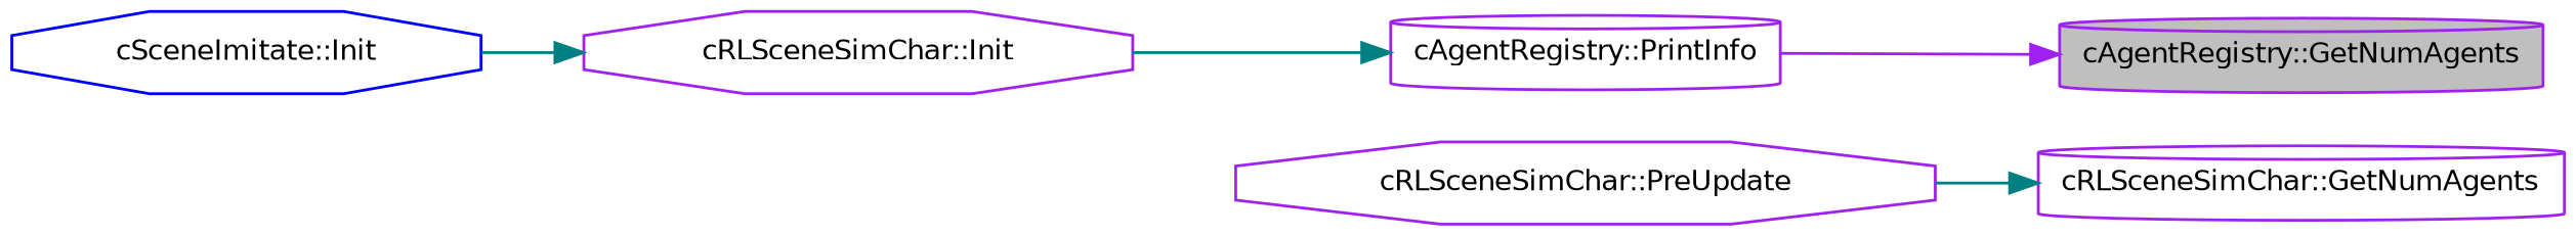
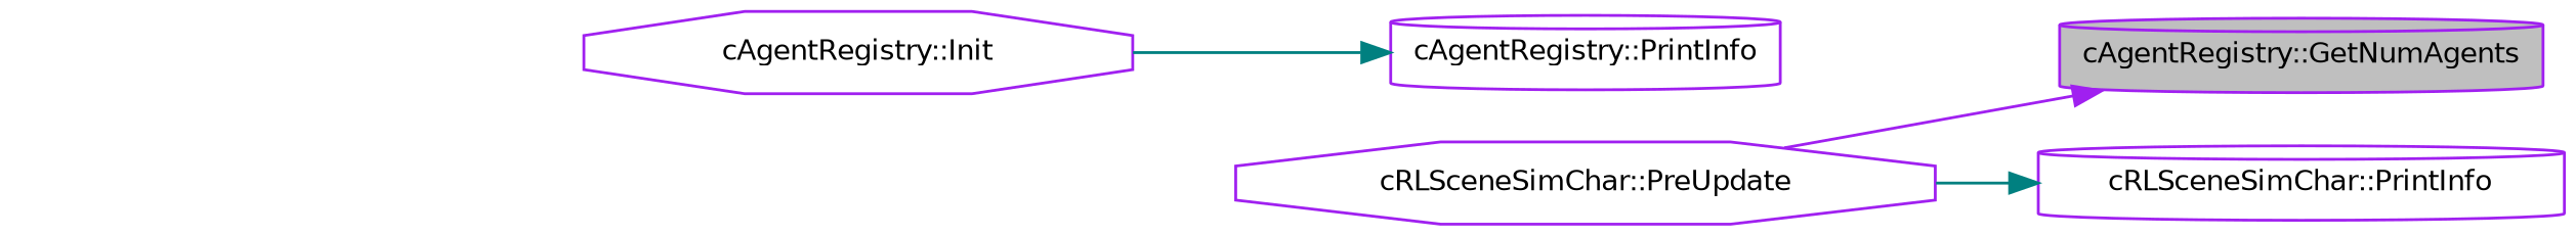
  digraph {
    rankdir=RL
    node [color=purple fillcolor=white fontname=Helvetica fontsize=10 shape=cylinder style=filled]
    edge [color=teal dir=back fontname=Helvetica fontsize=10 labelfontname=Helvetica labelfontsize=10 style=solid]
    n1 [fillcolor=grey75 fontcolor=black height=0.2 label="cAgentRegistry::GetNumAgents" width=0.4]
    n2 [height=0.2 label="cAgentRegistry::PrintInfo" width=0.4]
-   n3 [height=0.2 label="cRLSceneSimChar::GetNumAgents" width=0.4]
+   n3 [height=0.2 label="cRLSceneSimChar::PrintInfo" width=0.4]
    n4 [height=0.2 label="cRLSceneSimChar::PreUpdate" shape=octagon width=0.4]
-   n5 [height=0.2 label="cRLSceneSimChar::Init" shape=octagon width=0.4]
-   n6 [color=blue height=0.2 label="cSceneImitate::Init" shape=octagon width=0.4]
-   n1 -> n2 [color=purple]
+   n5 [height=0.2 label="cAgentRegistry::Init" shape=octagon width=0.4]
+   n1 -> n4 [color=purple]
    n2 -> n5
    n3 -> n4
-   n5 -> n6
  }
